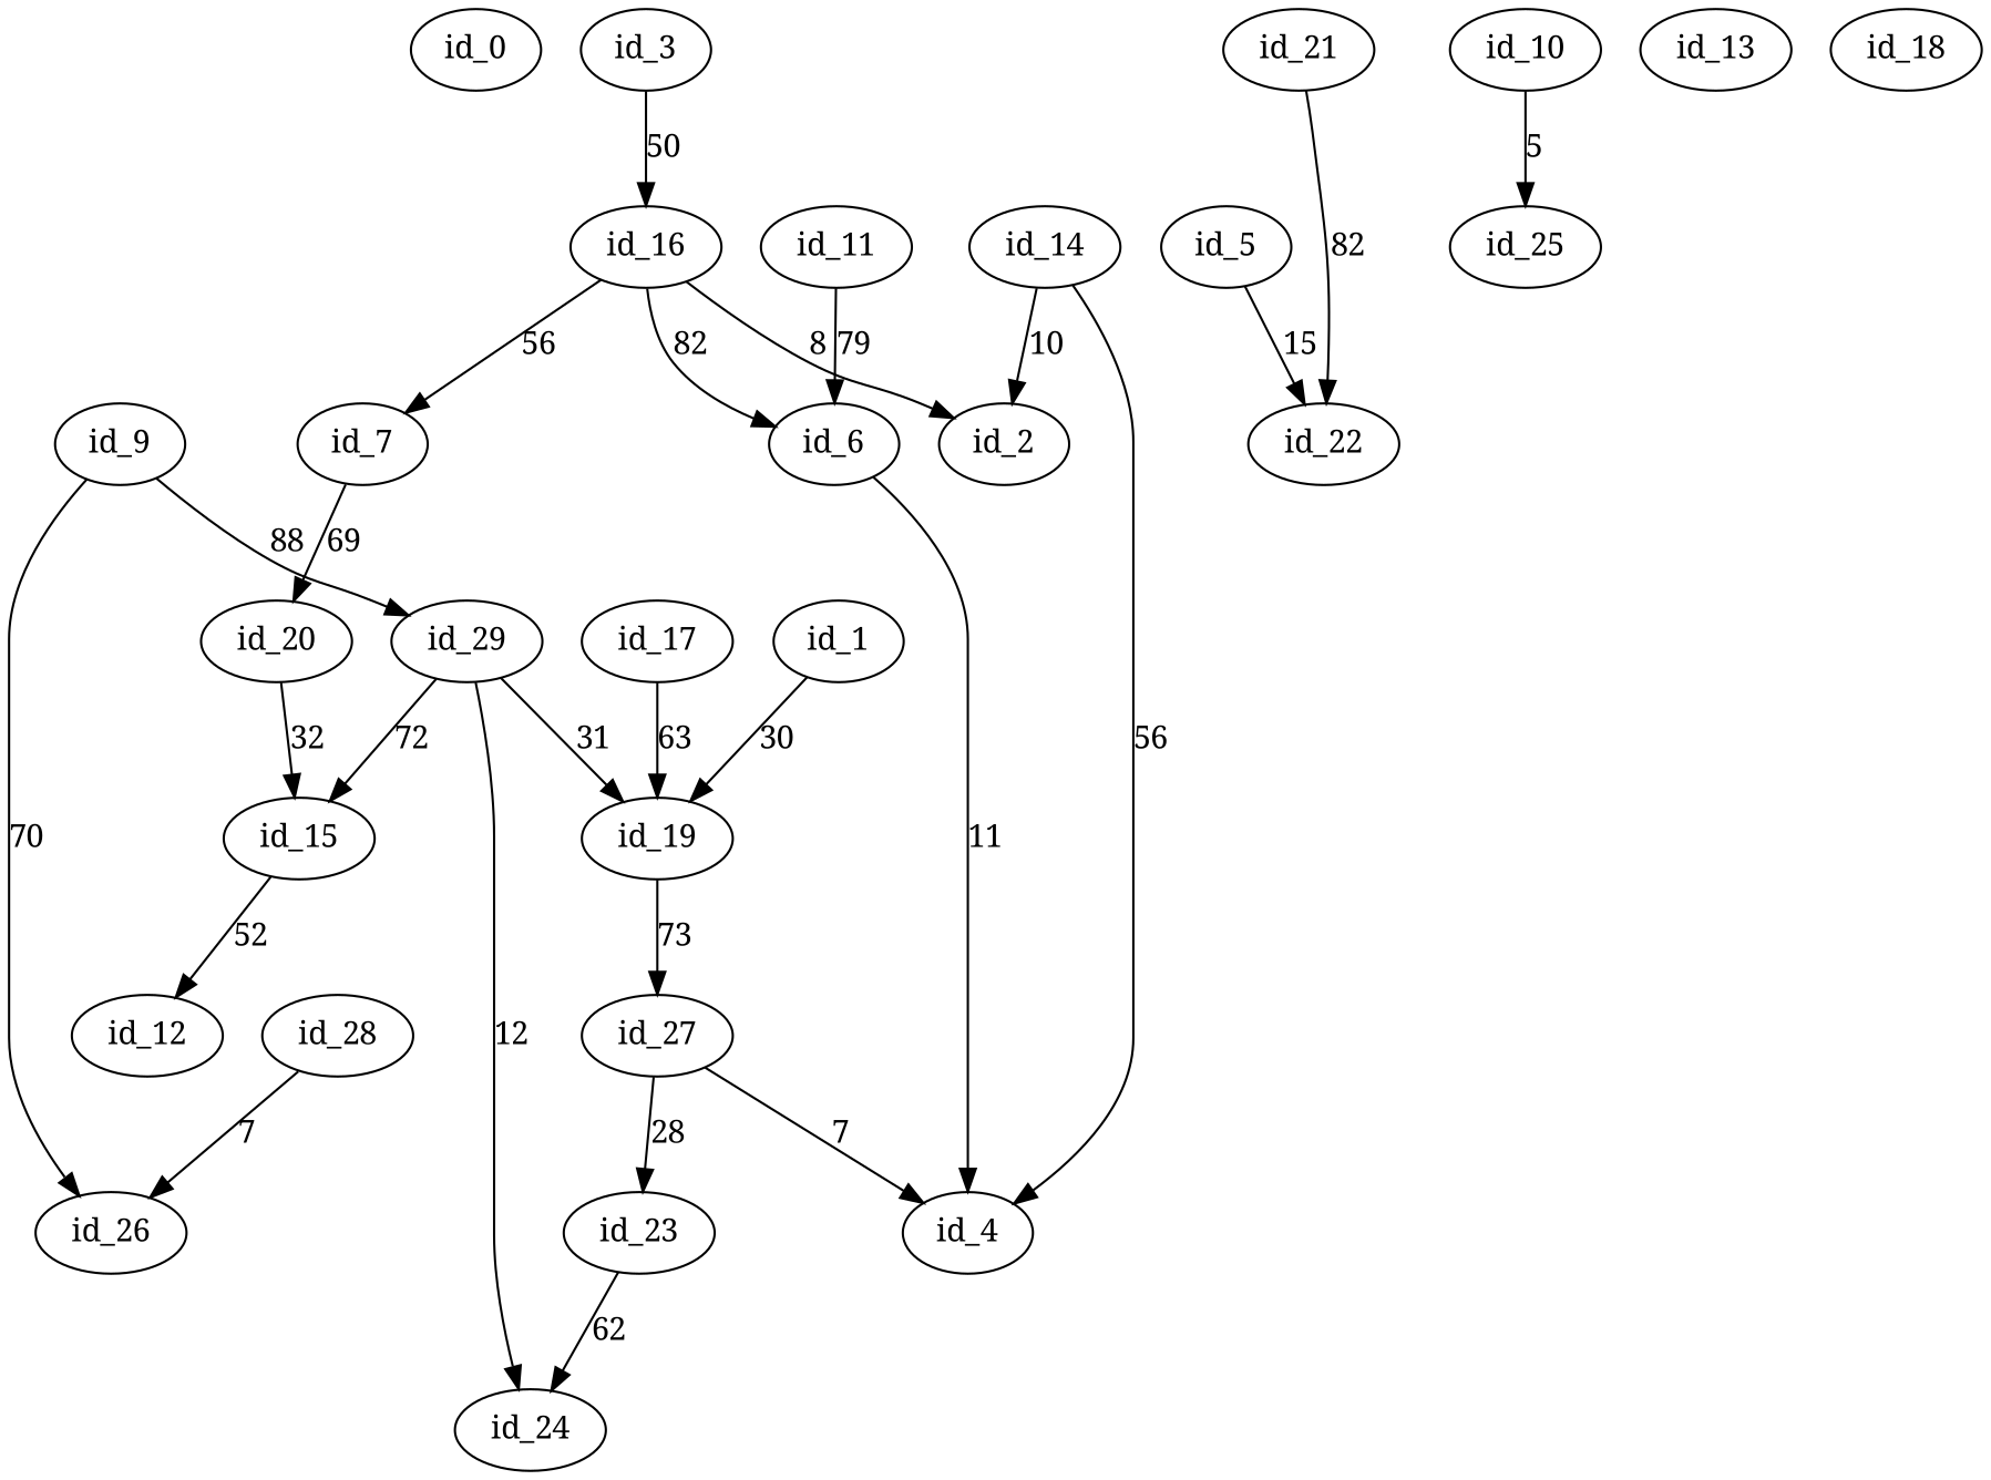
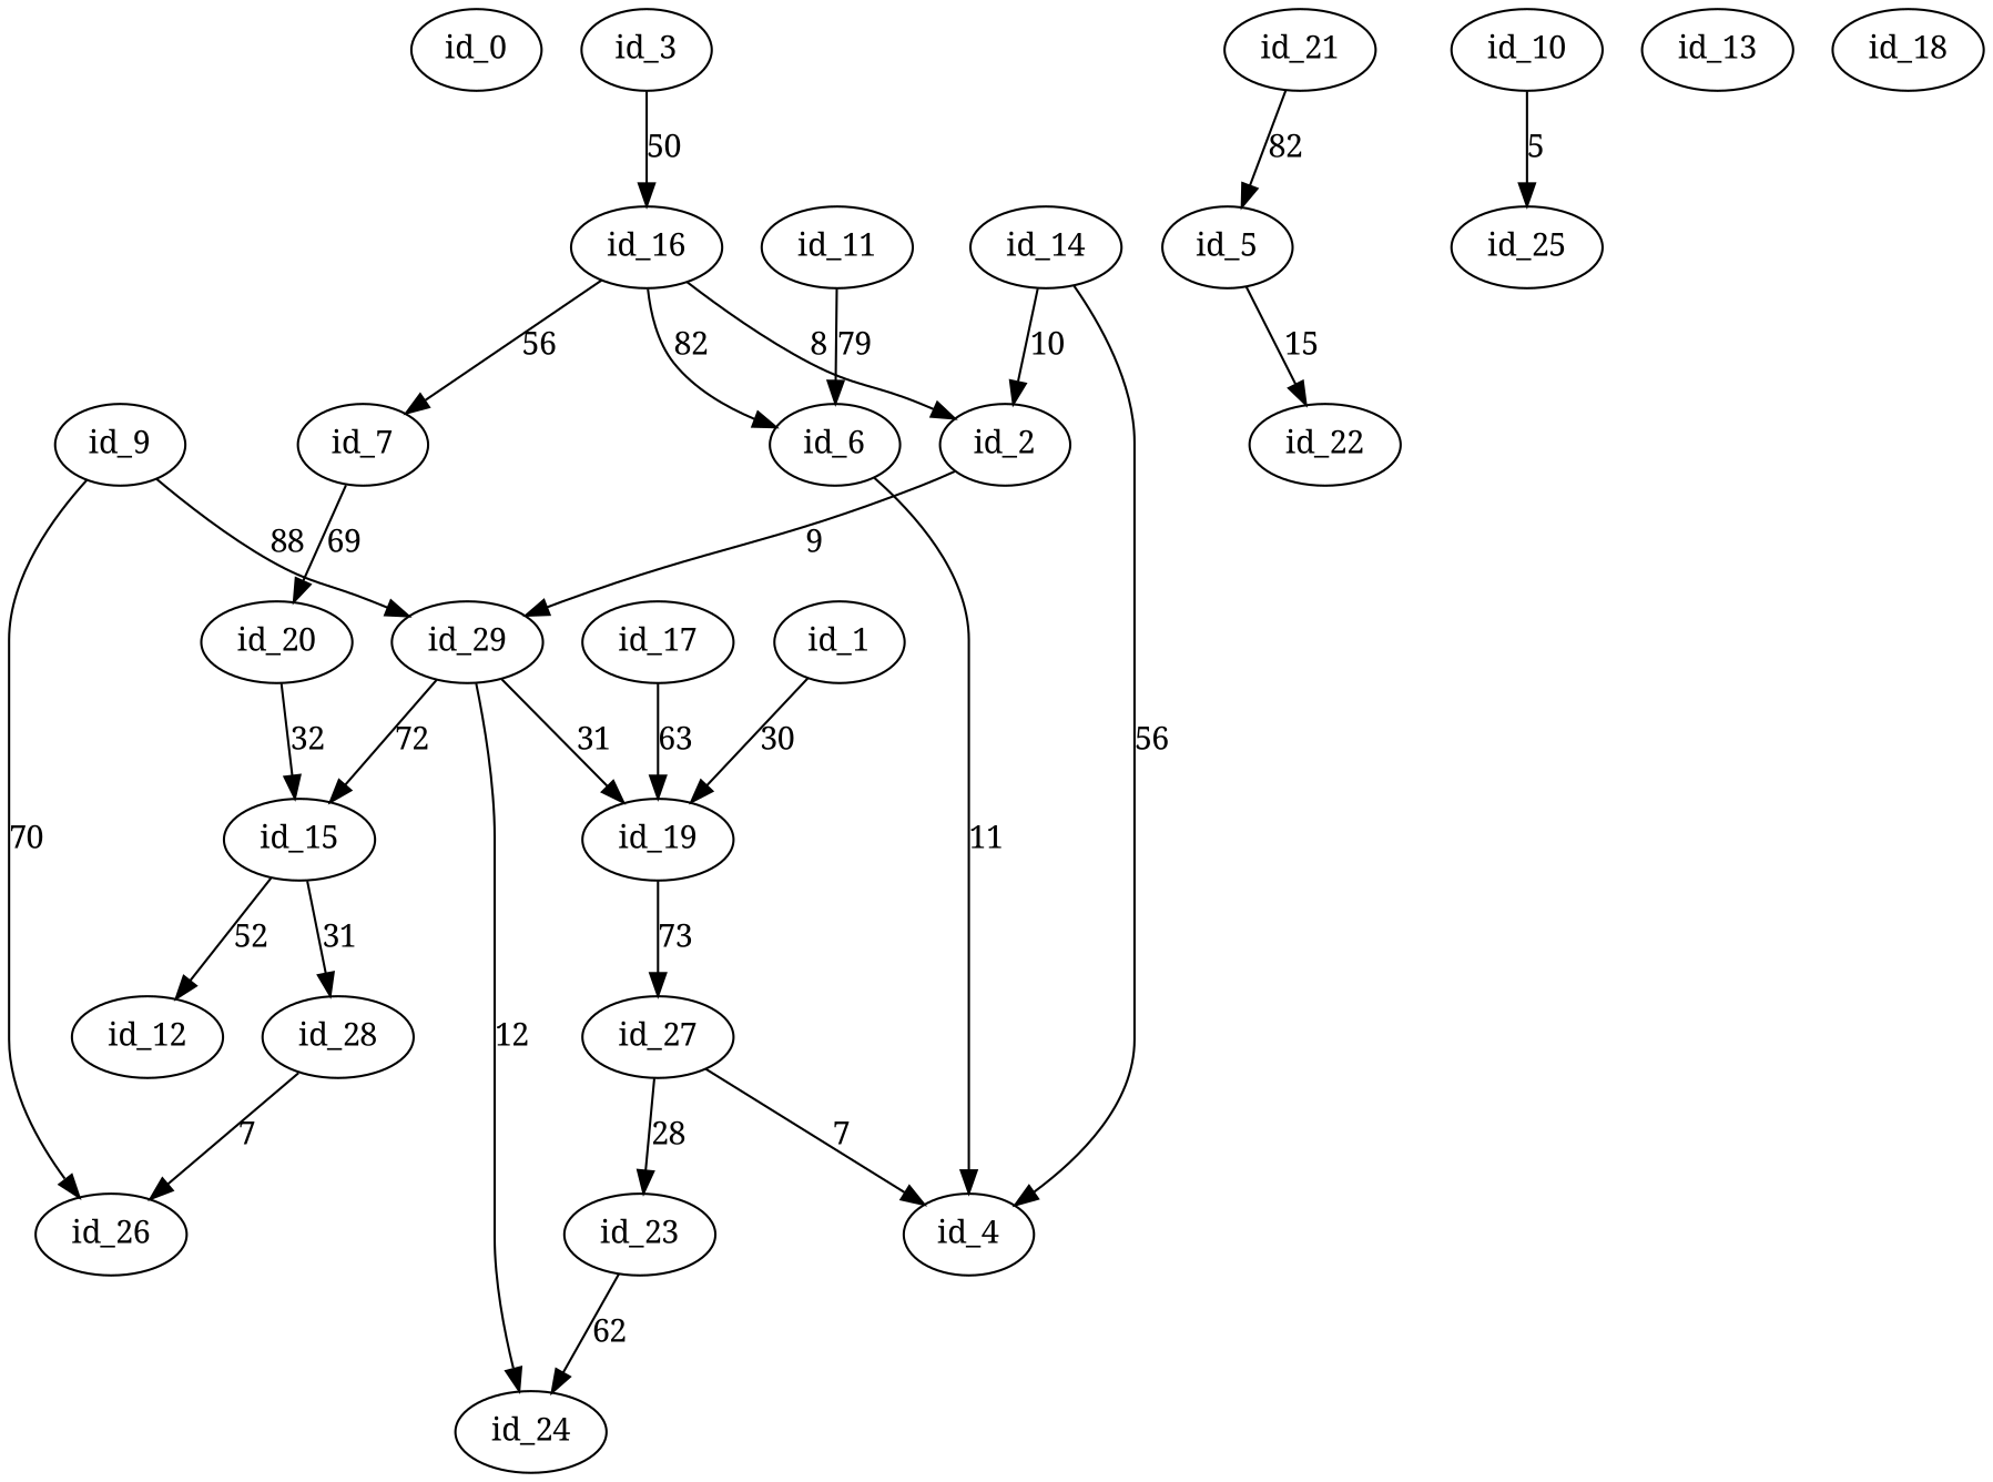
  digraph {
    fontname="Noto Serif"
    node [fontname="Noto Serif"]
    edge [fontname="Noto Serif"]
    id_0
    id_1
    id_19
    id_27
    id_2
    id_29
    id_15
    id_24
    id_3
    id_16
    id_6
    id_7
    id_5
    id_22
    id_4
    id_20
    id_9
    id_26
    id_10
    id_25
    id_11
    id_13
    id_14
    id_12
    id_28
    id_17
    id_18
    id_23
    id_21
    id_1 -> id_19 [label=30]
    id_19 -> id_27 [label=73]
    id_27 -> id_4 [label=7]
    id_27 -> id_23 [label=28]
+   id_2 -> id_29 [label=9]
    id_29 -> id_19 [label=31]
    id_29 -> id_15 [label=72]
    id_29 -> id_24 [label=12]
    id_15 -> id_12 [label=52]
+   id_15 -> id_28 [label=31]
    id_3 -> id_16 [label=50]
    id_16 -> id_2 [label=8]
    id_16 -> id_6 [label=82]
    id_16 -> id_7 [label=56]
    id_6 -> id_4 [label=11]
    id_7 -> id_20 [label=69]
    id_5 -> id_22 [label=15]
    id_20 -> id_15 [label=32]
    id_9 -> id_29 [label=88]
    id_9 -> id_26 [label=70]
    id_10 -> id_25 [label=5]
    id_11 -> id_6 [label=79]
    id_14 -> id_2 [label=10]
    id_14 -> id_4 [label=56]
    id_28 -> id_26 [label=7]
    id_17 -> id_19 [label=63]
    id_23 -> id_24 [label=62]
-   id_21 -> id_22 [label=82]
+   id_21 -> id_5 [label=82]
  }
